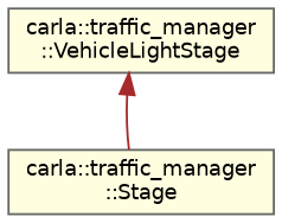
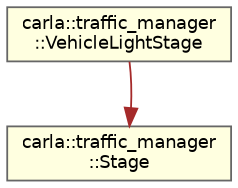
  digraph {
    node [color=gray40 fillcolor=lightyellow fontname=Helvetica fontsize=10 shape=box style=filled]
    n1 [fontcolor=black height=0.2 label="carla::traffic_manager\l::VehicleLightStage" width=0.4]
    n2 [height=0.2 label="carla::traffic_manager\l::Stage" width=0.4]
-   n1 -> n2 [color=brown dir=back fontname=Helvetica fontsize=10 labelfontname=Helvetica labelfontsize=10 style=solid]
+   n2 -> n1 [color=brown dir=back fontname=Helvetica fontsize=10 labelfontname=Helvetica labelfontsize=10 style=solid]
  }
